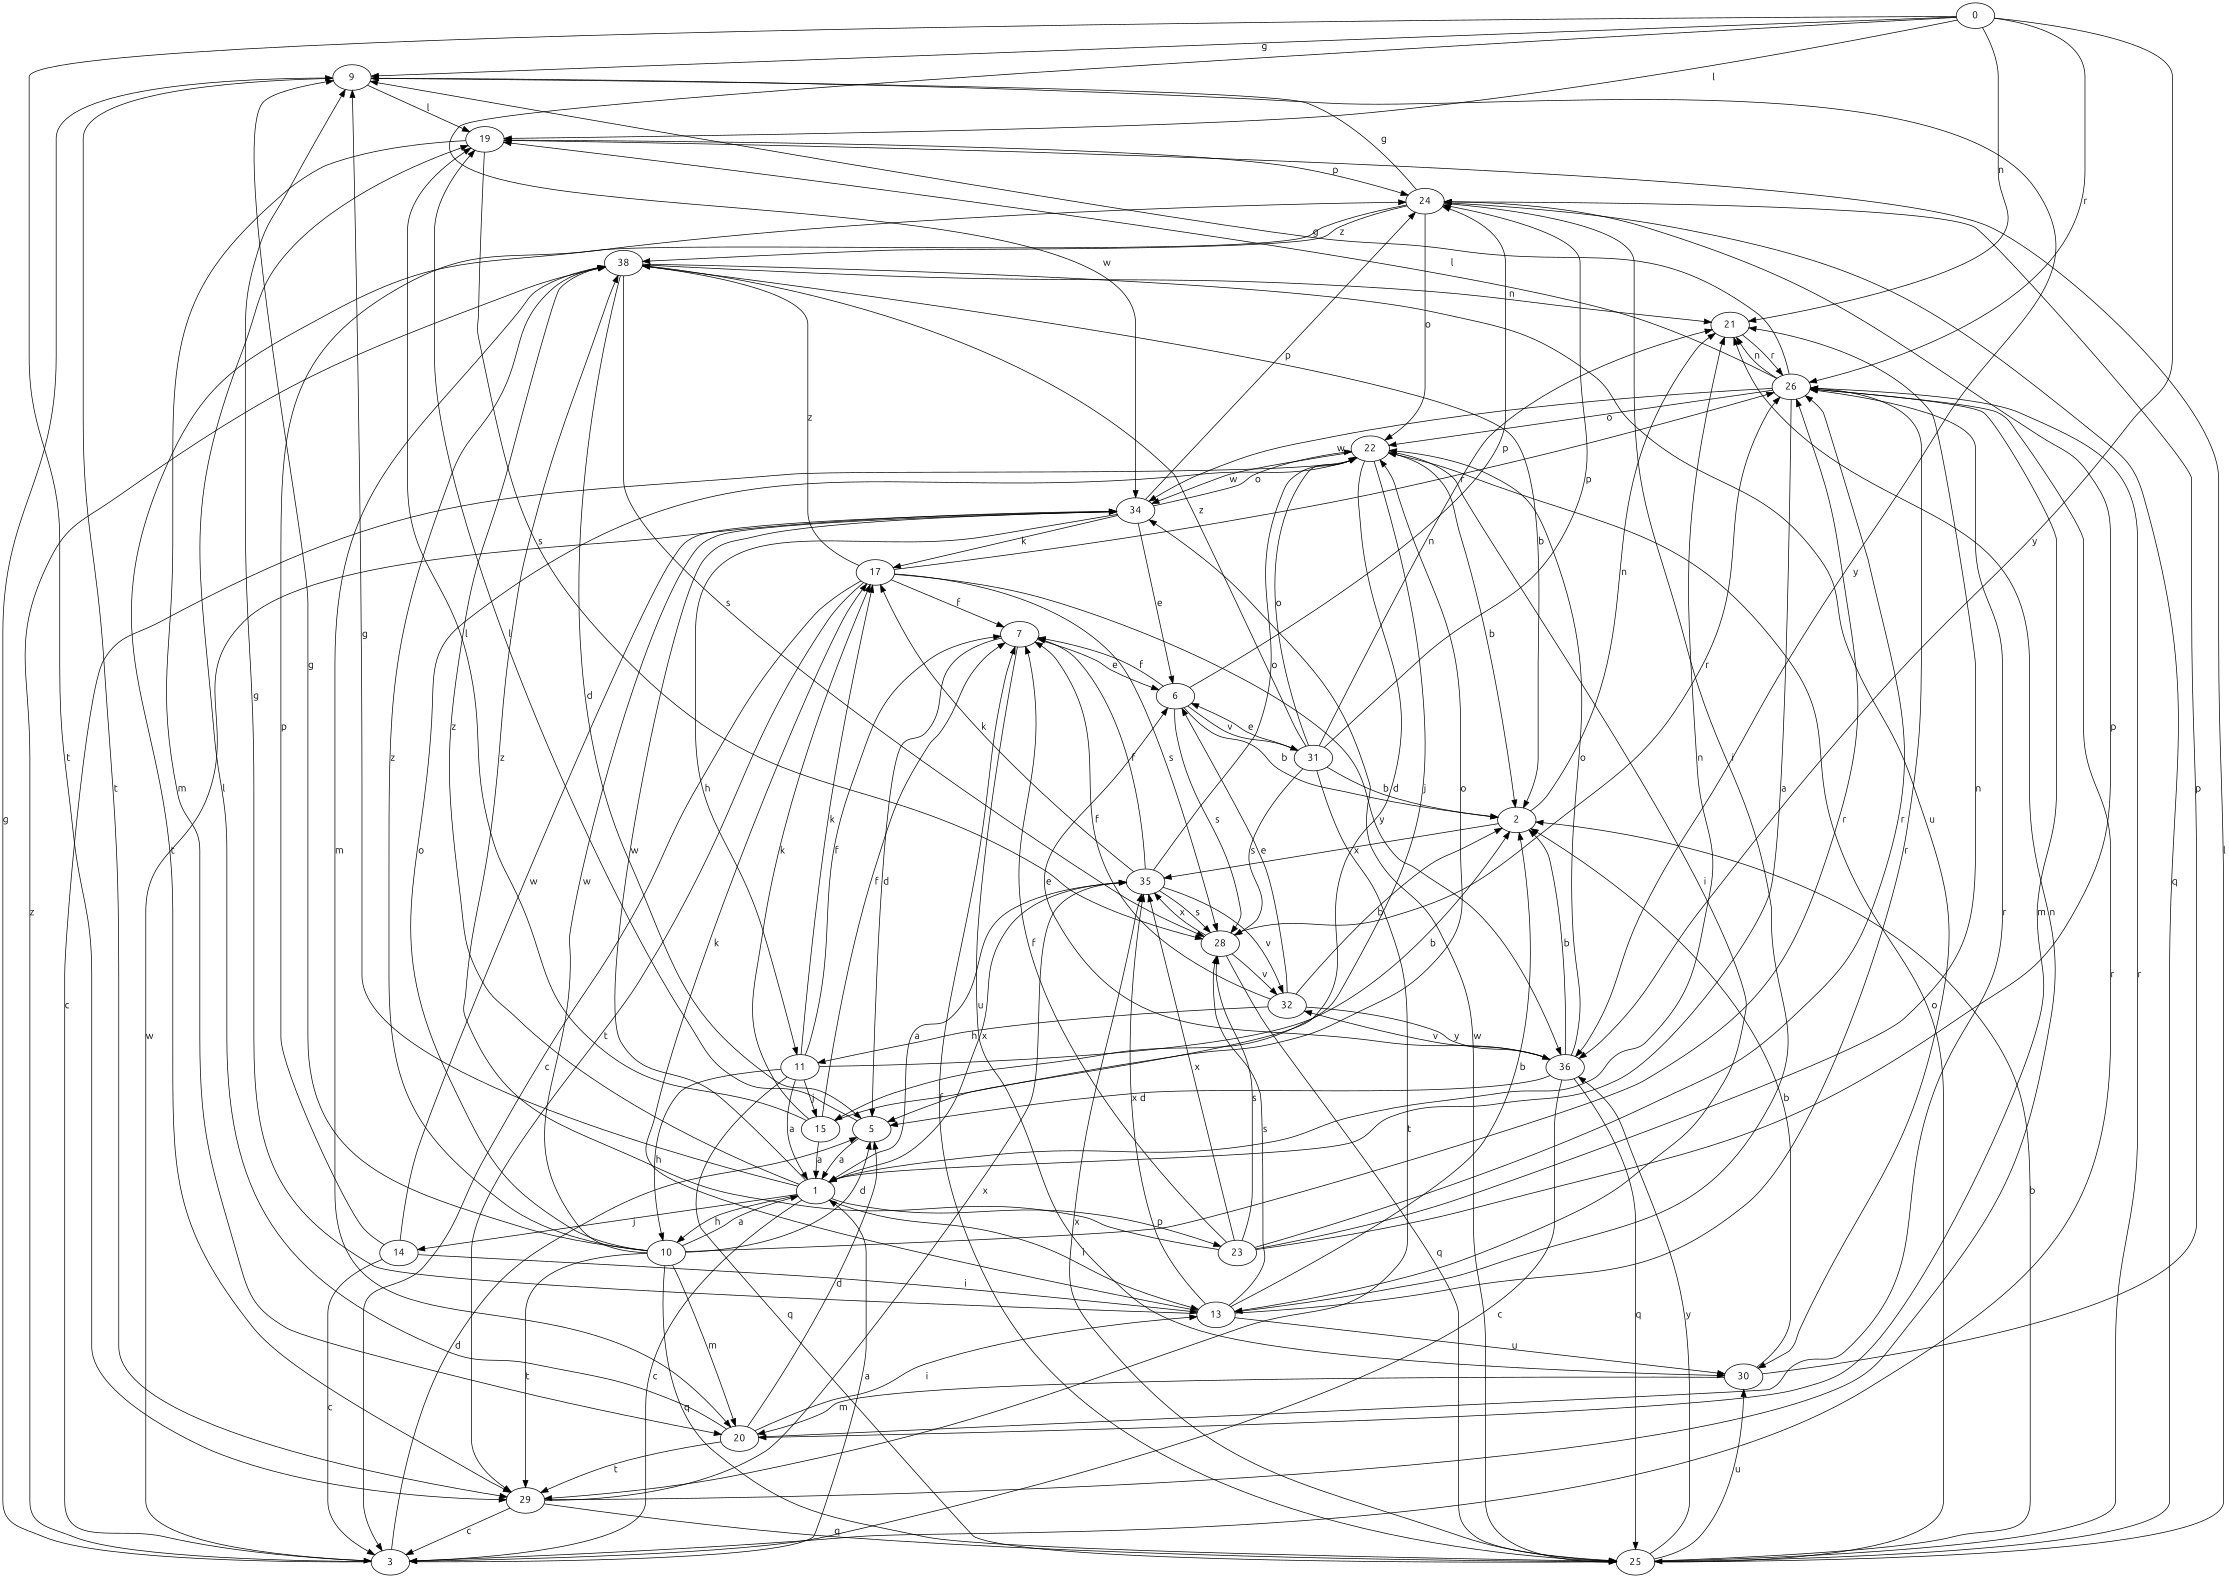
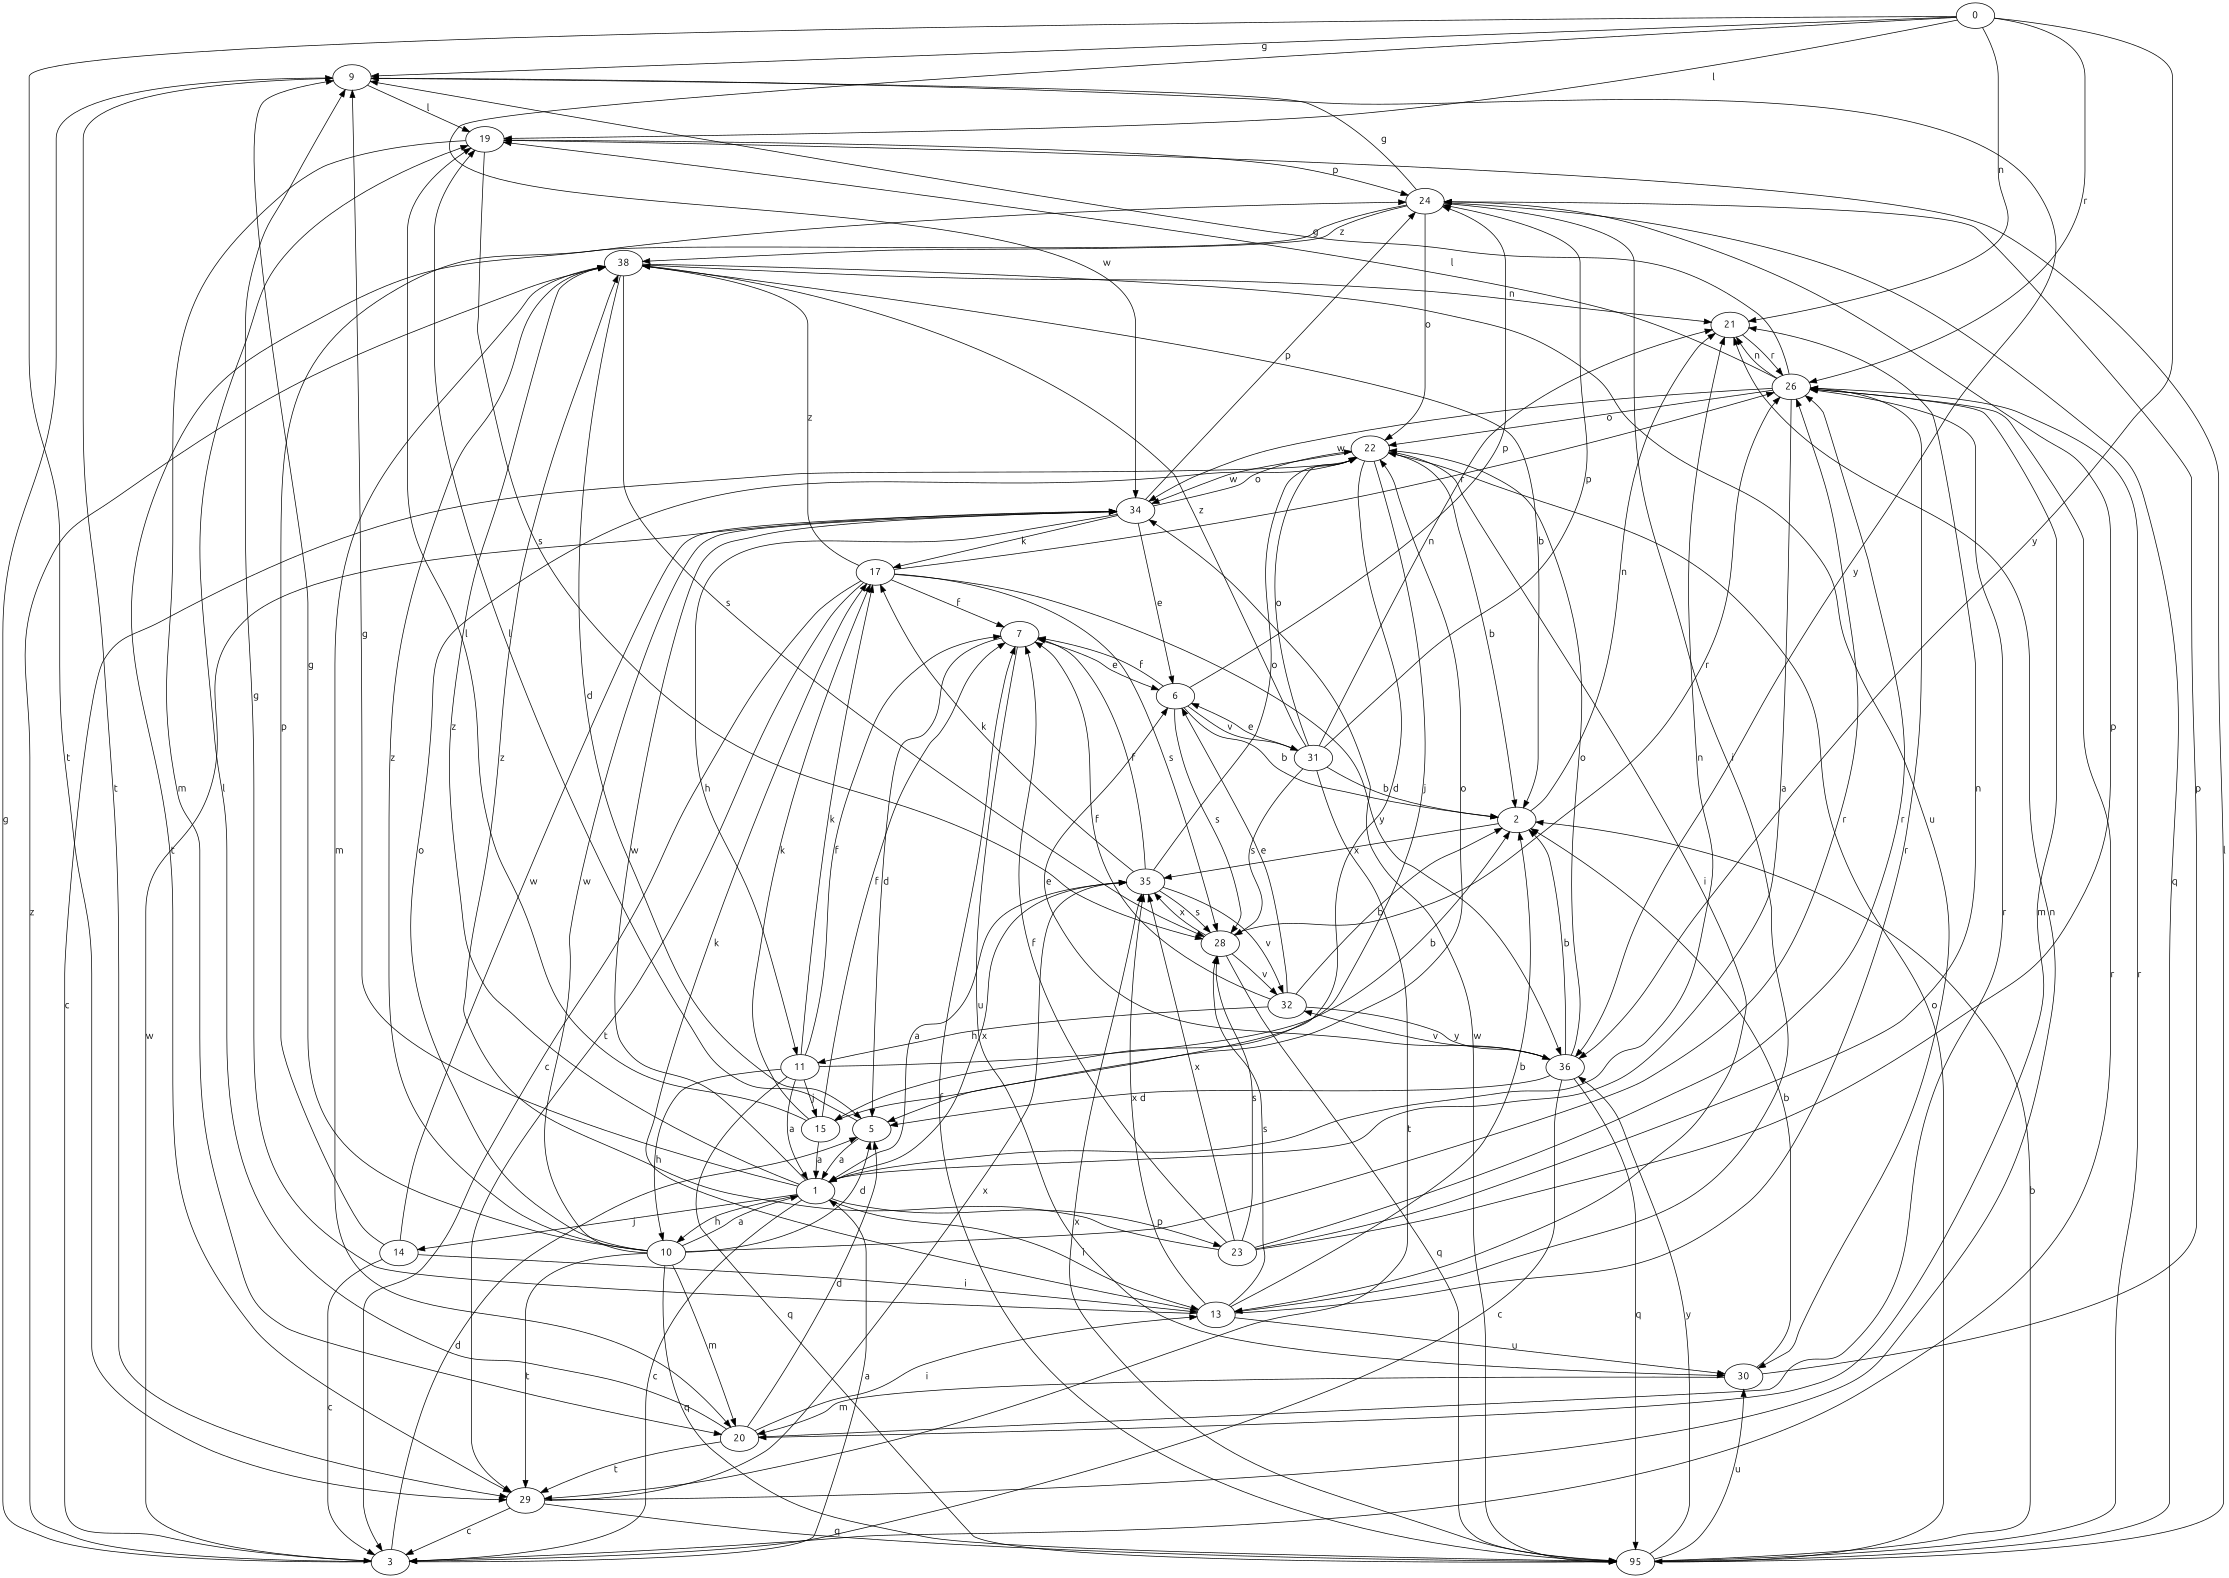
  strict digraph {
    fontname=Ubuntu
    node [fontname=Ubuntu]
    edge [fontname=Ubuntu]
    0
    9
    19
    21
    26
    29
    34
    36
    24
    28
    20
    1
    22
    3
    35
-   25
+   25 [label=95]
    6
    11
    17
    2
    5
    32
    10
    13
    14
    23
    38
    30
    7
    31
    15
    0 -> 9 [label=g]
    0 -> 19 [label=l]
    0 -> 21 [label=n]
    0 -> 26 [label=r]
    0 -> 29 [label=t]
    0 -> 34 [label=w]
    0 -> 36 [label=y]
    9 -> 19 [label=l]
    9 -> 29 [label=t]
    9 -> 36 [label=y]
    19 -> 24 [label=p]
    19 -> 28 [label=s]
    19 -> 20 [label=m]
    21 -> 26 [label=r]
    26 -> 9 [label=g]
    26 -> 19 [label=l]
    26 -> 21 [label=n]
    26 -> 34 [label=w]
    26 -> 20 [label=m]
    26 -> 1 [label=a]
    26 -> 22 [label=o]
    29 -> 21 [label=n]
    29 -> 3 [label=c]
    29 -> 35 [label=x]
    29 -> 25 [label=q]
    34 -> 24 [label=p]
    34 -> 22 [label=o]
    34 -> 6 [label=e]
    34 -> 11 [label=h]
    34 -> 17 [label=k]
    36 -> 22 [label=o]
    36 -> 3 [label=c]
    36 -> 25 [label=q]
    36 -> 6 [label=e]
    36 -> 2 [label=b]
    36 -> 5 [label=d]
    36 -> 32 [label=v]
    24 -> 9 [label=g]
    24 -> 29 [label=t]
    24 -> 22 [label=o]
    24 -> 25 [label=q]
    24 -> 13 [label=i]
    24 -> 38 [label=z]
    28 -> 26 [label=r]
    28 -> 35 [label=x]
    28 -> 25 [label=q]
    28 -> 32 [label=v]
    20 -> 19 [label=l]
    20 -> 26 [label=r]
    20 -> 29 [label=t]
    20 -> 5 [label=d]
    20 -> 13 [label=i]
    1 -> 9 [label=g]
    1 -> 21 [label=n]
    1 -> 34 [label=w]
    1 -> 3 [label=c]
    1 -> 35 [label=x]
    1 -> 10 [label=h]
    1 -> 13 [label=i]
    1 -> 14 [label=j]
    1 -> 23 [label=p]
    1 -> 38 [label=z]
    22 -> 34 [label=w]
    22 -> 3 [label=c]
    22 -> 2 [label=b]
    22 -> 5 [label=d]
    22 -> 13 [label=i]
    22 -> 15 [label=j]
    3 -> 9 [label=g]
    3 -> 26 [label=r]
    3 -> 34 [label=w]
    3 -> 1 [label=a]
    3 -> 5 [label=d]
    3 -> 38 [label=z]
    35 -> 28 [label=s]
    35 -> 1 [label=a]
    35 -> 22 [label=o]
    35 -> 17 [label=k]
    35 -> 32 [label=v]
    35 -> 7 [label=f]
    25 -> 19 [label=l]
    25 -> 26 [label=r]
    25 -> 34 [label=w]
    25 -> 36 [label=y]
    25 -> 22 [label=o]
    25 -> 35 [label=x]
    25 -> 2 [label=b]
    25 -> 30 [label=u]
    25 -> 7 [label=f]
    6 -> 24 [label=p]
    6 -> 28 [label=s]
    6 -> 2 [label=b]
    6 -> 7 [label=f]
    6 -> 31 [label=v]
    11 -> 1 [label=a]
    11 -> 25 [label=q]
    11 -> 17 [label=k]
    11 -> 2 [label=b]
    11 -> 10 [label=h]
    11 -> 7 [label=f]
    11 -> 15 [label=j]
    17 -> 26 [label=r]
    17 -> 29 [label=t]
    17 -> 36 [label=y]
    17 -> 28 [label=s]
    17 -> 3 [label=c]
    17 -> 38 [label=z]
    17 -> 7 [label=f]
    2 -> 21 [label=n]
    2 -> 35 [label=x]
    5 -> 19 [label=l]
    5 -> 1 [label=a]
    32 -> 36 [label=y]
    32 -> 6 [label=e]
    32 -> 11 [label=h]
    32 -> 2 [label=b]
    32 -> 7 [label=f]
    10 -> 9 [label=g]
    10 -> 26 [label=r]
    10 -> 29 [label=t]
    10 -> 34 [label=w]
    10 -> 20 [label=m]
    10 -> 1 [label=a]
    10 -> 22 [label=o]
    10 -> 25 [label=q]
    10 -> 5 [label=d]
    10 -> 38 [label=z]
    13 -> 9 [label=g]
    13 -> 26 [label=r]
    13 -> 28 [label=s]
    13 -> 35 [label=x]
    13 -> 17 [label=k]
    13 -> 2 [label=b]
    13 -> 30 [label=u]
    14 -> 34 [label=w]
    14 -> 24 [label=p]
    14 -> 3 [label=c]
    14 -> 13 [label=i]
    23 -> 21 [label=n]
    23 -> 26 [label=r]
    23 -> 24 [label=p]
    23 -> 28 [label=s]
    23 -> 35 [label=x]
    23 -> 38 [label=z]
    23 -> 7 [label=f]
    38 -> 21 [label=n]
    38 -> 28 [label=s]
    38 -> 20 [label=m]
    38 -> 2 [label=b]
    38 -> 5 [label=d]
    38 -> 30 [label=u]
    30 -> 24 [label=p]
    30 -> 20 [label=m]
    30 -> 2 [label=b]
    7 -> 6 [label=e]
    7 -> 5 [label=d]
    7 -> 30 [label=u]
    31 -> 21 [label=n]
    31 -> 29 [label=t]
    31 -> 24 [label=p]
    31 -> 28 [label=s]
    31 -> 22 [label=o]
    31 -> 6 [label=e]
    31 -> 2 [label=b]
    31 -> 38 [label=z]
    15 -> 19 [label=l]
    15 -> 1 [label=a]
    15 -> 22 [label=o]
    15 -> 17 [label=k]
    15 -> 7 [label=f]
  }
